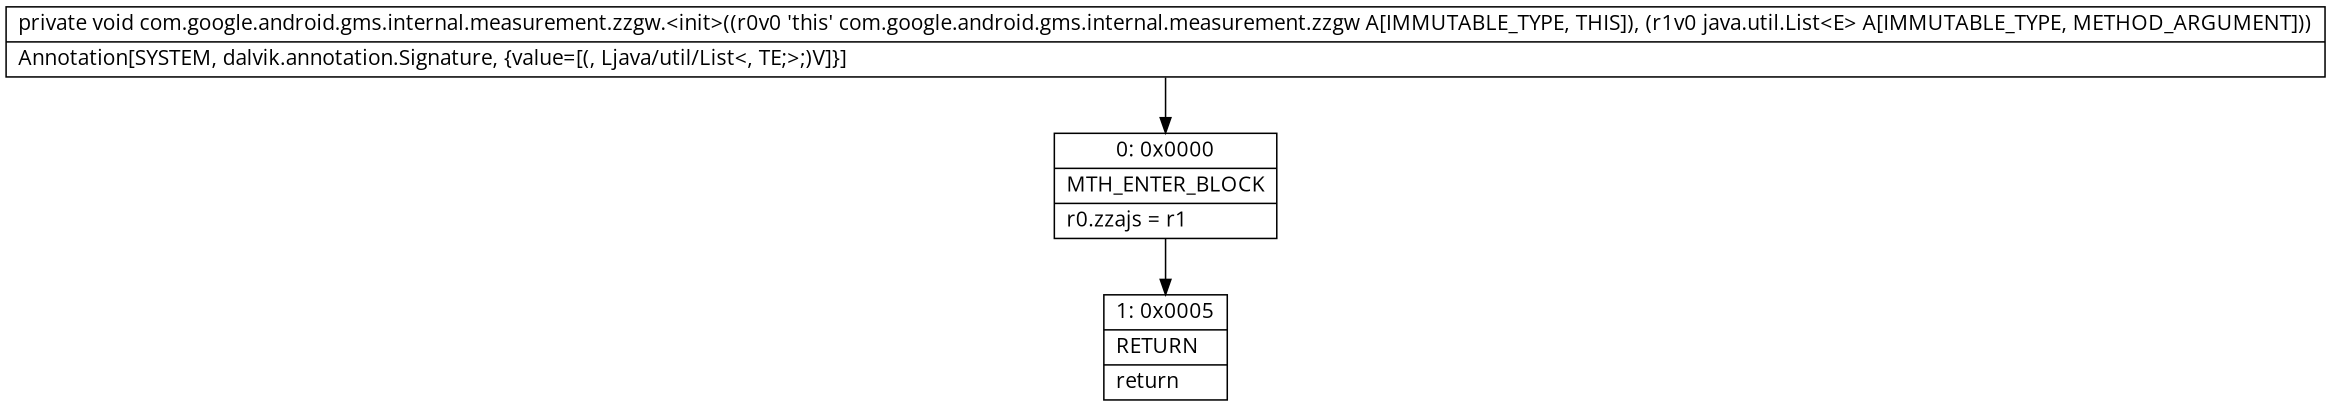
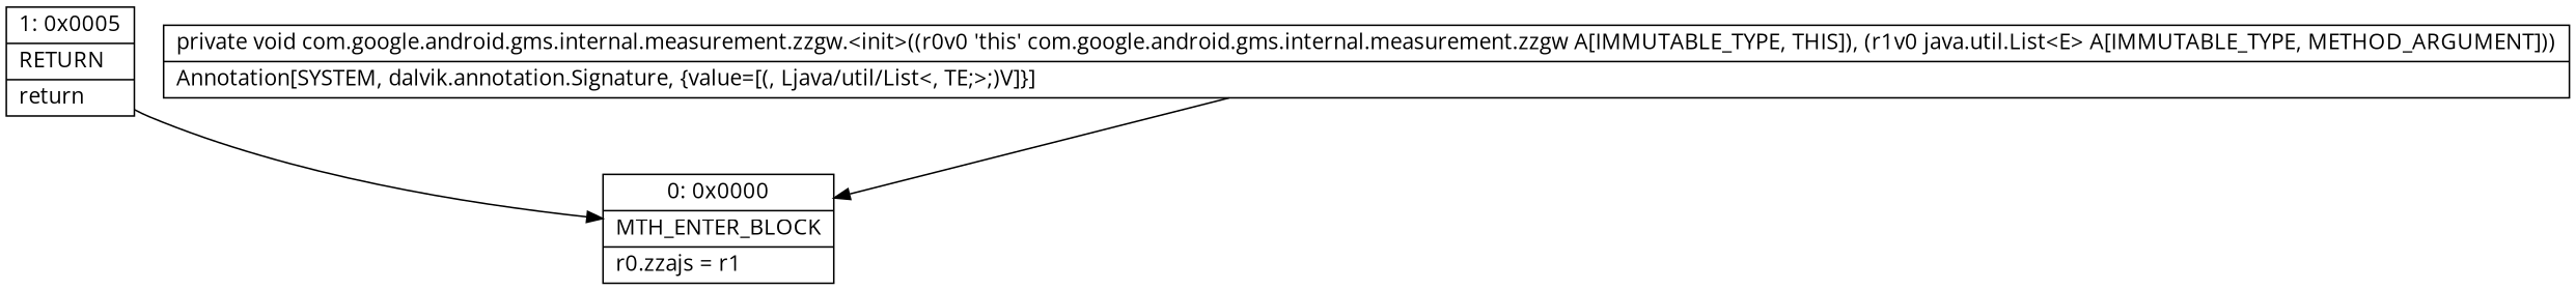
  digraph {
    fontname="Open Sans"
    node [shape=record fontname="Open Sans"]
    edge [fontname="Open Sans"]
    n1 [label="{0\:\ 0x0000|MTH_ENTER_BLOCK\l|r0.zzajs = r1\l}"]
    n2 [label="{1\:\ 0x0005|RETURN\l|return\l}"]
    n3 [label="{private void com.google.android.gms.internal.measurement.zzgw.\<init\>((r0v0 'this' com.google.android.gms.internal.measurement.zzgw A[IMMUTABLE_TYPE, THIS]), (r1v0 java.util.List\<E\> A[IMMUTABLE_TYPE, METHOD_ARGUMENT]))  | Annotation[SYSTEM, dalvik.annotation.Signature, \{value=[(, Ljava\/util\/List\<, TE;\>;)V]\}]\l}"]
-   n1 -> n2
+   n2 -> n1
    n3 -> n1
  }
